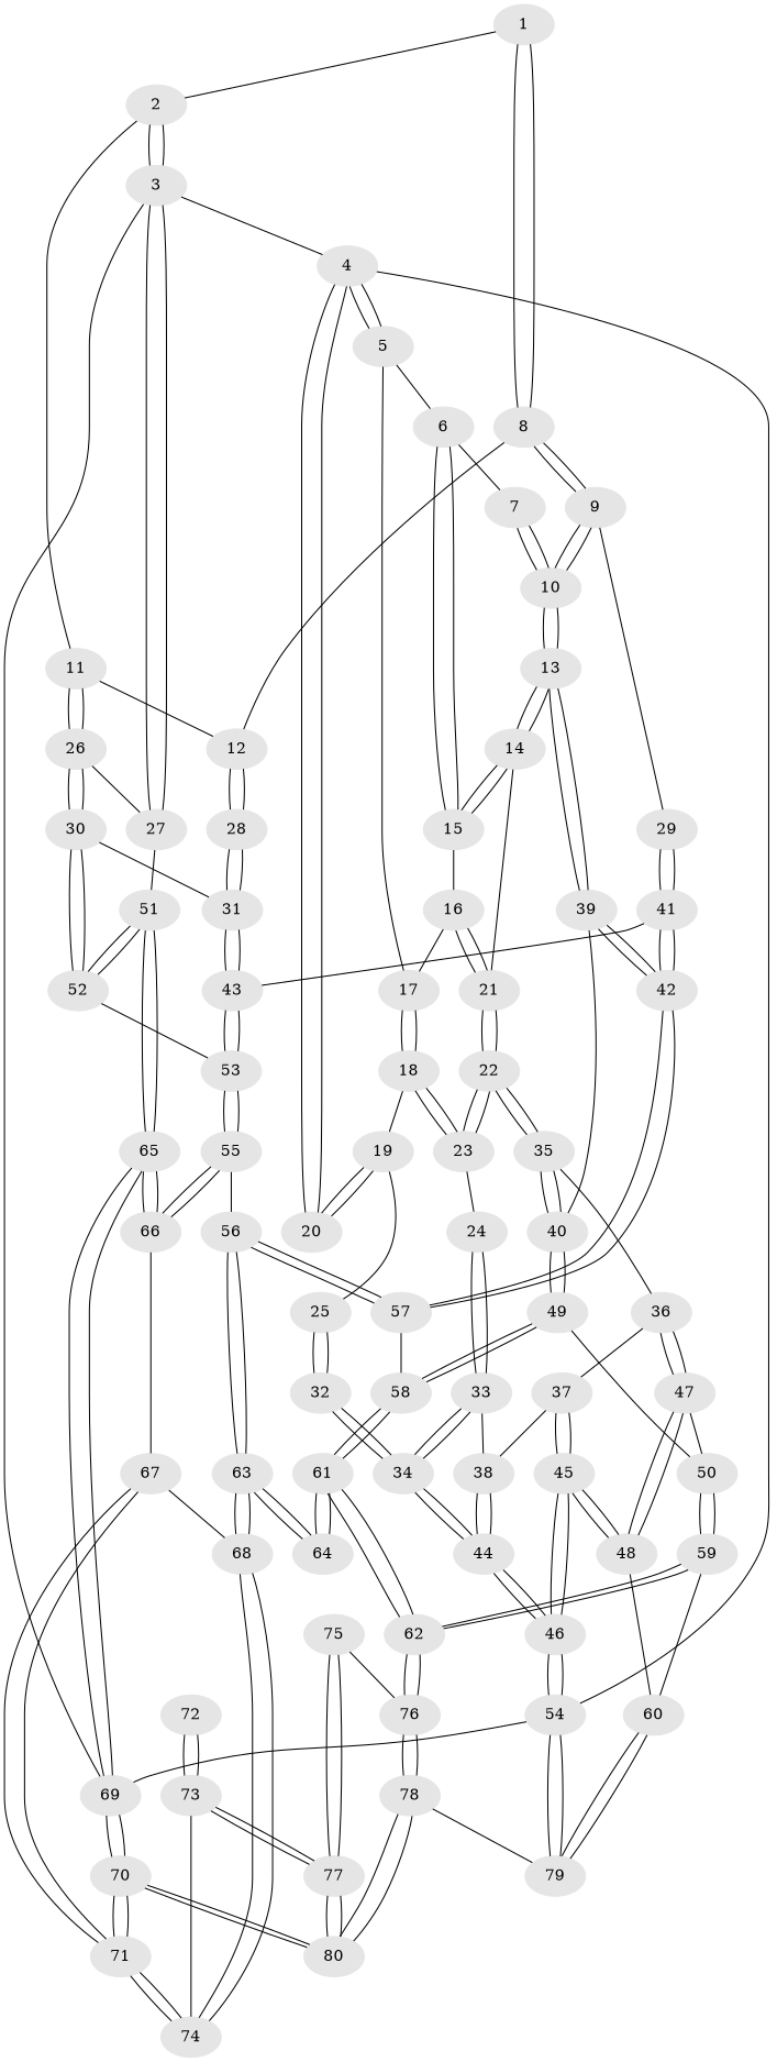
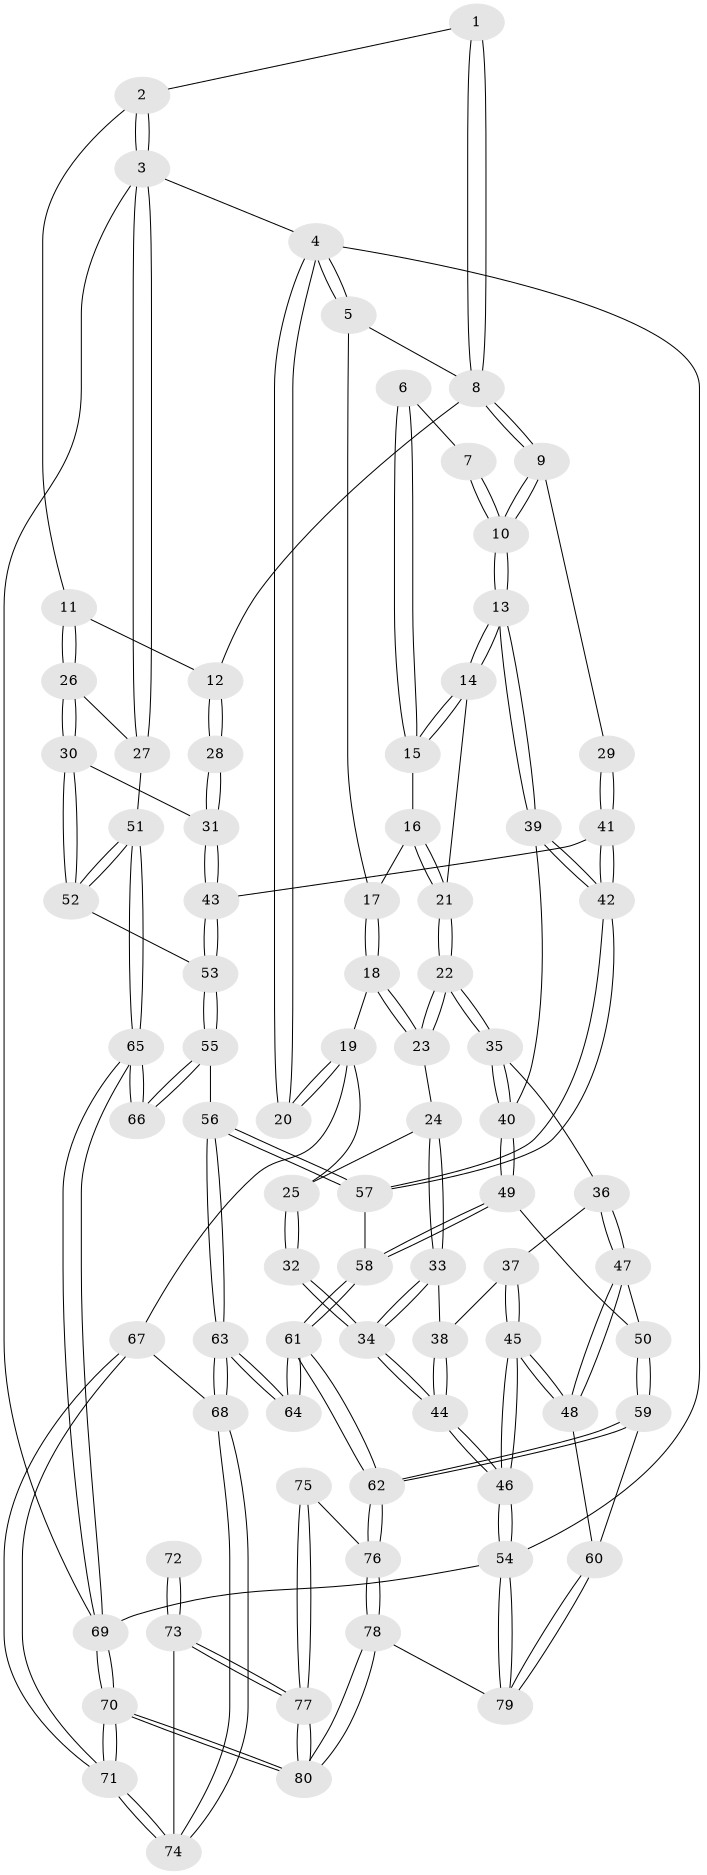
  graph {
    node [color=gray90 style=filled]
    1
    2
    8
    3
    11
    9
    12
    4
    27
    69
    26
    5
    20
    54
    51
    70
    6
    17
    79
    7
    15
    18
    10
    16
    13
    29
    28
    41
    14
    39
    30
    31
    21
    40
    42
    22
    19
    23
    25
    24
    32
    34
    35
    36
    33
    38
    52
    65
    43
    53
    44
    46
    37
    47
    49
    45
    48
    50
    57
    58
    55
    60
    59
    61
    62
    66
    56
    63
    67
    64
    68
    76
    78
    74
    71
    80
    72
    73
    77
    75
    1 -- 2
    1 -- 8
    1 -- 8
    2 -- 3
    2 -- 3
    2 -- 11
    8 -- 9
    8 -- 9
    8 -- 12
    3 -- 4
    3 -- 27
    3 -- 27
    3 -- 69
    11 -- 12
    11 -- 26
    11 -- 26
    9 -- 10
    9 -- 10
    9 -- 29
    12 -- 28
    12 -- 28
    4 -- 5
    4 -- 5
    4 -- 20
    4 -- 20
    4 -- 54
    27 -- 51
    69 -- 70
    69 -- 70
    26 -- 27
    26 -- 30
    26 -- 30
-   5 -- 6
+   5 -- 8
    5 -- 17
    54 -- 69
    54 -- 79
    54 -- 79
    51 -- 52
    51 -- 52
    51 -- 65
    51 -- 65
    70 -- 71
    70 -- 71
    70 -- 80
    70 -- 80
    6 -- 7
    6 -- 15
    6 -- 15
    17 -- 18
    17 -- 18
    7 -- 10
    7 -- 10
    15 -- 16
    18 -- 19
    18 -- 23
    18 -- 23
    10 -- 13
    10 -- 13
    16 -- 17
    16 -- 21
    16 -- 21
    13 -- 14
    13 -- 14
    13 -- 39
    13 -- 39
    29 -- 41
    29 -- 41
    28 -- 31
    28 -- 31
    41 -- 42
    41 -- 42
    41 -- 43
    14 -- 15
    14 -- 15
    14 -- 21
    39 -- 40
    39 -- 42
    39 -- 42
    30 -- 31
    30 -- 52
    30 -- 52
    31 -- 43
    31 -- 43
    21 -- 22
    21 -- 22
    40 -- 49
    40 -- 49
    42 -- 57
    42 -- 57
    22 -- 23
    22 -- 23
    22 -- 35
    22 -- 35
    19 -- 20
    19 -- 20
    19 -- 25
    23 -- 24
    25 -- 32
    25 -- 32
+   24 -- 25
    24 -- 33
    24 -- 33
    32 -- 34
    32 -- 34
    34 -- 44
    34 -- 44
    35 -- 40
    35 -- 40
    35 -- 36
    36 -- 37
    36 -- 47
    36 -- 47
    33 -- 34
    33 -- 34
    33 -- 38
    38 -- 44
    38 -- 44
    52 -- 53
    65 -- 69
    65 -- 69
    65 -- 66
    65 -- 66
    43 -- 53
    43 -- 53
    53 -- 55
    53 -- 55
    44 -- 46
    44 -- 46
    46 -- 54
    46 -- 54
    37 -- 38
    37 -- 45
    37 -- 45
    47 -- 48
    47 -- 48
    47 -- 50
    49 -- 50
    49 -- 58
    49 -- 58
    45 -- 46
    45 -- 46
    45 -- 48
    45 -- 48
    48 -- 60
    50 -- 59
    50 -- 59
    57 -- 58
    58 -- 61
    58 -- 61
    55 -- 66
    55 -- 66
    55 -- 56
    60 -- 79
    60 -- 79
    59 -- 60
    59 -- 62
    59 -- 62
    61 -- 62
    61 -- 62
    61 -- 64
    61 -- 64
    62 -- 76
    62 -- 76
-   66 -- 67
+   19 -- 67
    56 -- 57
    56 -- 57
    56 -- 63
    56 -- 63
    63 -- 64
    63 -- 64
    63 -- 68
    63 -- 68
    67 -- 68
    67 -- 71
    67 -- 71
    68 -- 74
    68 -- 74
    76 -- 78
    76 -- 78
    78 -- 79
    78 -- 80
    78 -- 80
    71 -- 74
    71 -- 74
    72 -- 73
    72 -- 73
    73 -- 74
    73 -- 77
    73 -- 77
    77 -- 80
    77 -- 80
    75 -- 76
    75 -- 77
    75 -- 77
  }
